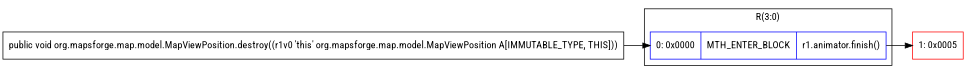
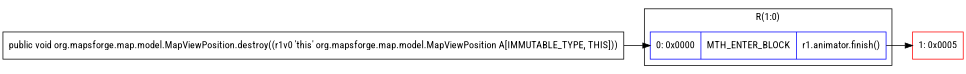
  digraph {
    rankdir=LR
    fontname="Roboto Condensed"
    node [shape=record fontname="Roboto Condensed"]
    edge [fontname="Roboto Condensed"]
    n1 [color=blue label="{0\:\ 0x0000|MTH_ENTER_BLOCK\l|r1.animator.finish()\l}"]
    n2 [color=red label="{1\:\ 0x0005}"]
    n3 [label="{public void org.mapsforge.map.model.MapViewPosition.destroy((r1v0 'this' org.mapsforge.map.model.MapViewPosition A[IMMUTABLE_TYPE, THIS])) }"]
    subgraph cluster_1 {
-     label="R(3:0)"
+     label="R(1:0)"
      n1
    }
    n1 -> n2
    n3 -> n1
  }
